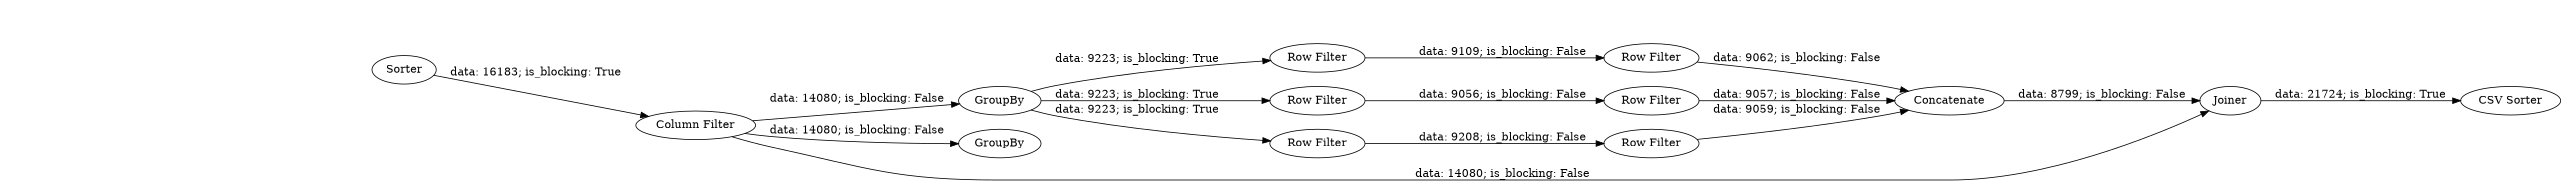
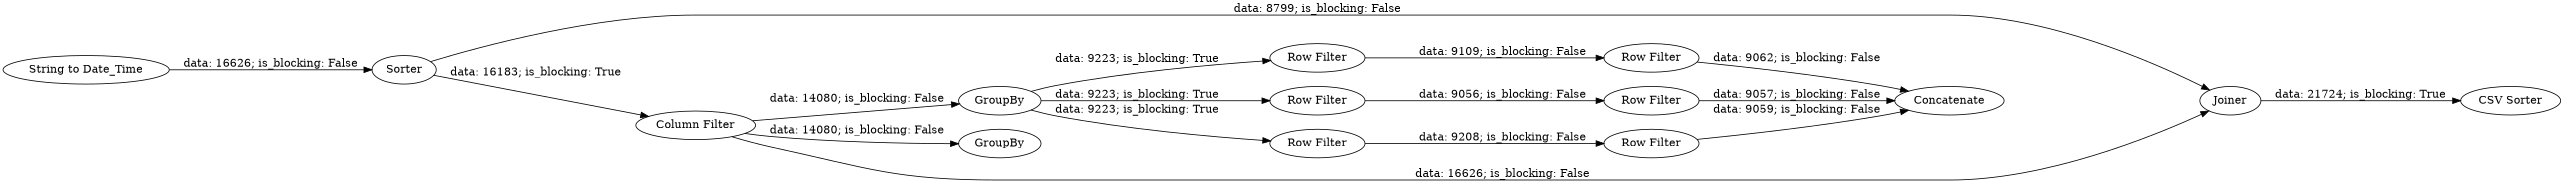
  digraph {
    rankdir=LR
    n1 [label="Row Filter"]
    n2 [label="Row Filter"]
    n3 [label=Concatenate]
    n4 [label=GroupBy]
    n5 [label="Row Filter"]
    n6 [label="Row Filter"]
    n7 [label="Row Filter"]
    n8 [label="Row Filter"]
    n9 [label=GroupBy]
    n10 [label=Joiner]
    n11 [label="CSV Sorter"]
    n12 [label=Sorter]
    n13 [label="Column Filter"]
+   n14 [label="String to Date_Time"]
    n1 -> n2 [label="data: 9109; is_blocking: False"]
    n2 -> n3 [label="data: 9062; is_blocking: False"]
-   n3 -> n10 [label="data: 8799; is_blocking: False"]
+   n12 -> n10 [label="data: 8799; is_blocking: False"]
    n4 -> n1 [label="data: 9223; is_blocking: True"]
    n4 -> n5 [label="data: 9223; is_blocking: True"]
    n4 -> n6 [label="data: 9223; is_blocking: True"]
    n5 -> n7 [label="data: 9056; is_blocking: False"]
    n6 -> n8 [label="data: 9208; is_blocking: False"]
    n7 -> n3 [label="data: 9057; is_blocking: False"]
    n8 -> n3 [label="data: 9059; is_blocking: False"]
    n10 -> n11 [label="data: 21724; is_blocking: True"]
    n12 -> n13 [label="data: 16183; is_blocking: True"]
    n13 -> n4 [label="data: 14080; is_blocking: False"]
    n13 -> n9 [label="data: 14080; is_blocking: False"]
-   n13 -> n10 [label="data: 14080; is_blocking: False"]
+   n13 -> n10 [label="data: 16626; is_blocking: False"]
+   n14 -> n12 [label="data: 16626; is_blocking: False"]
  }
